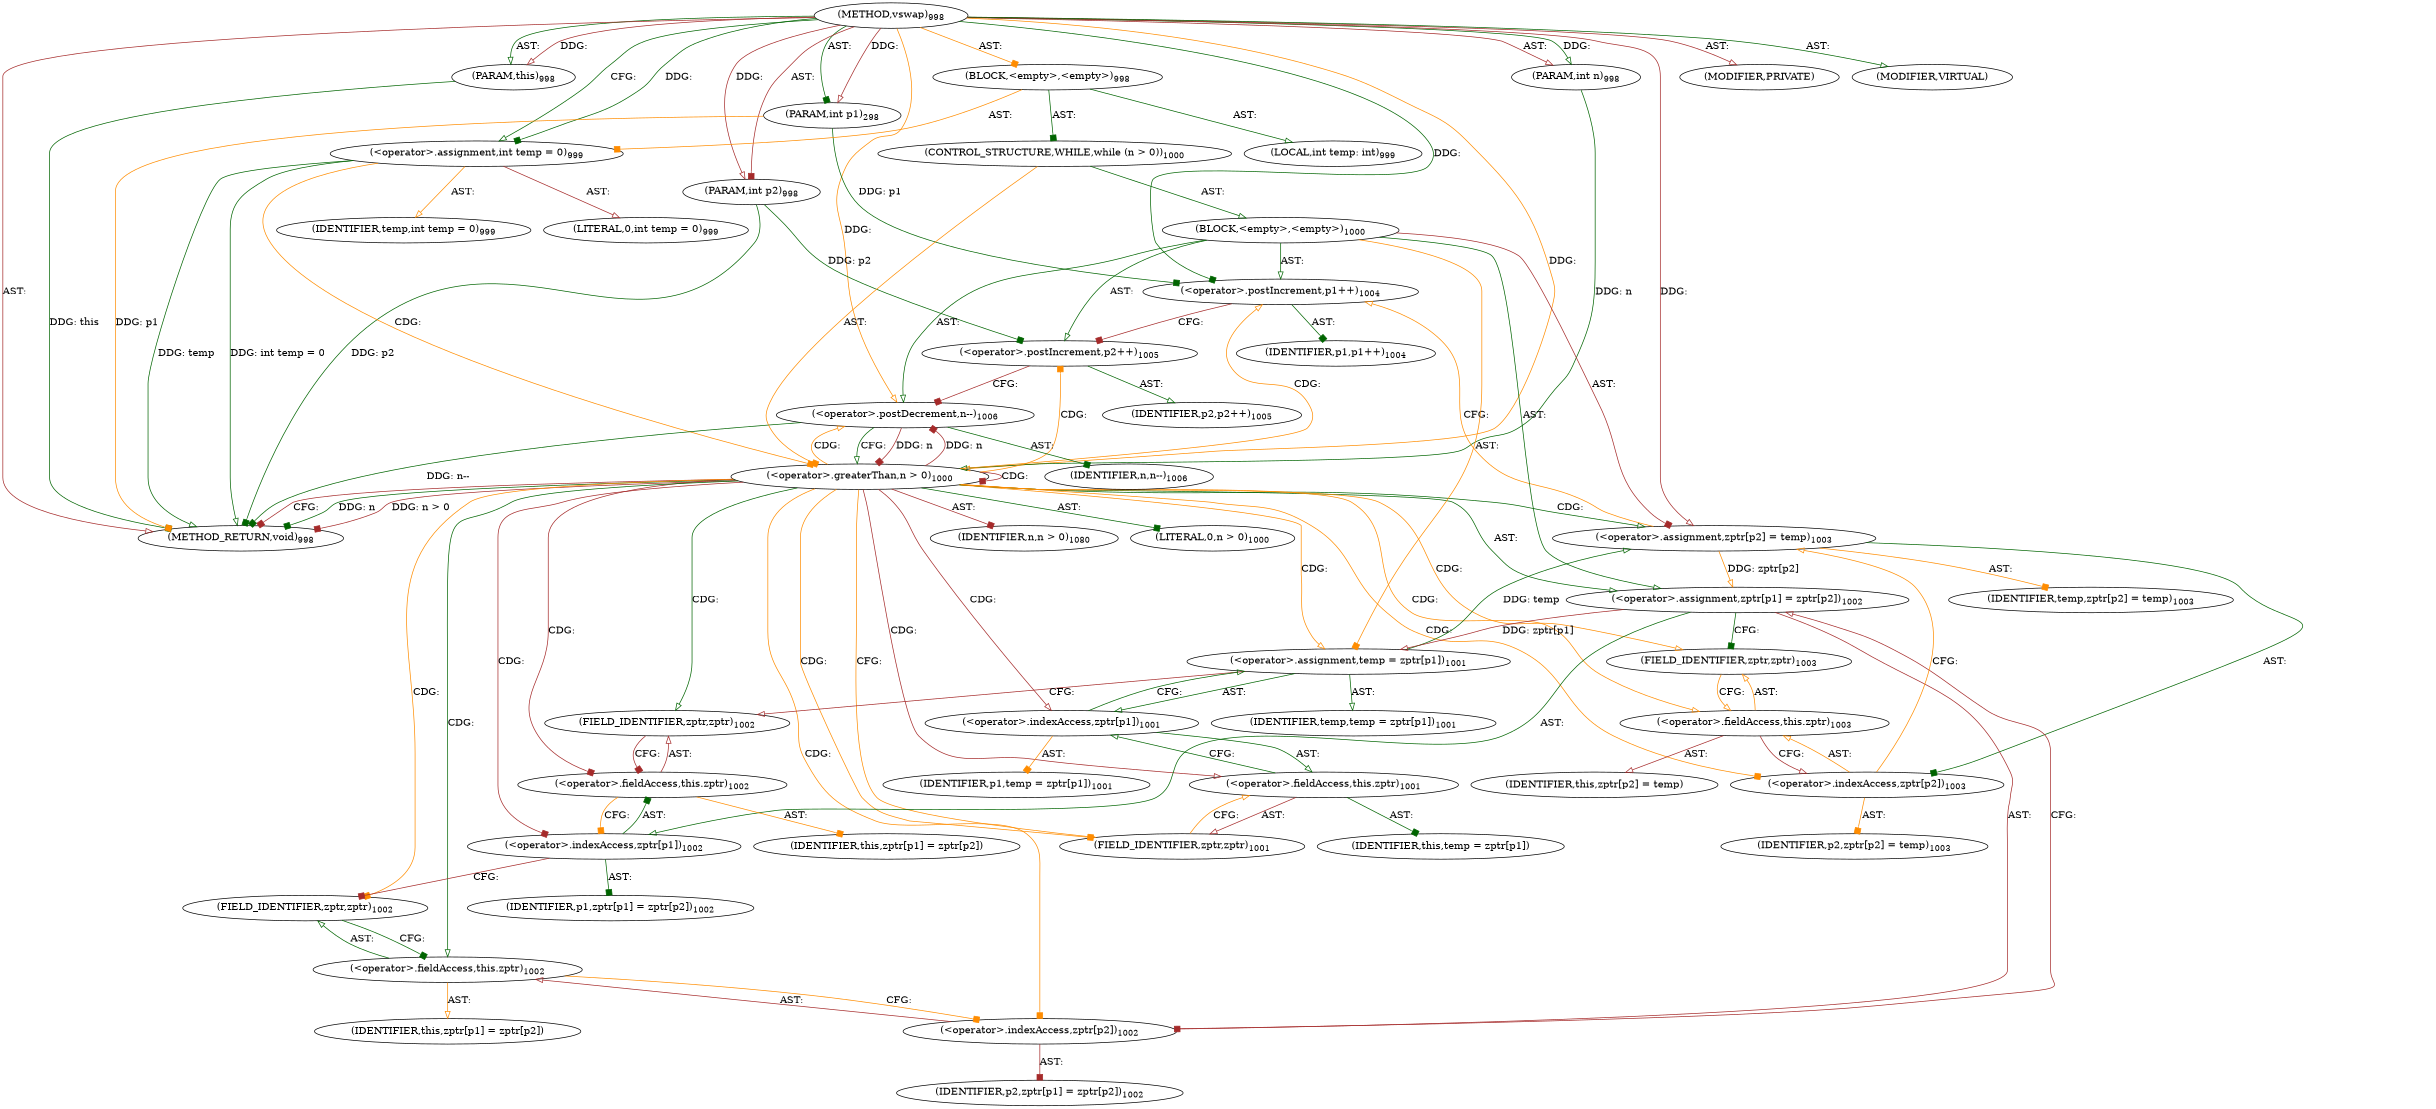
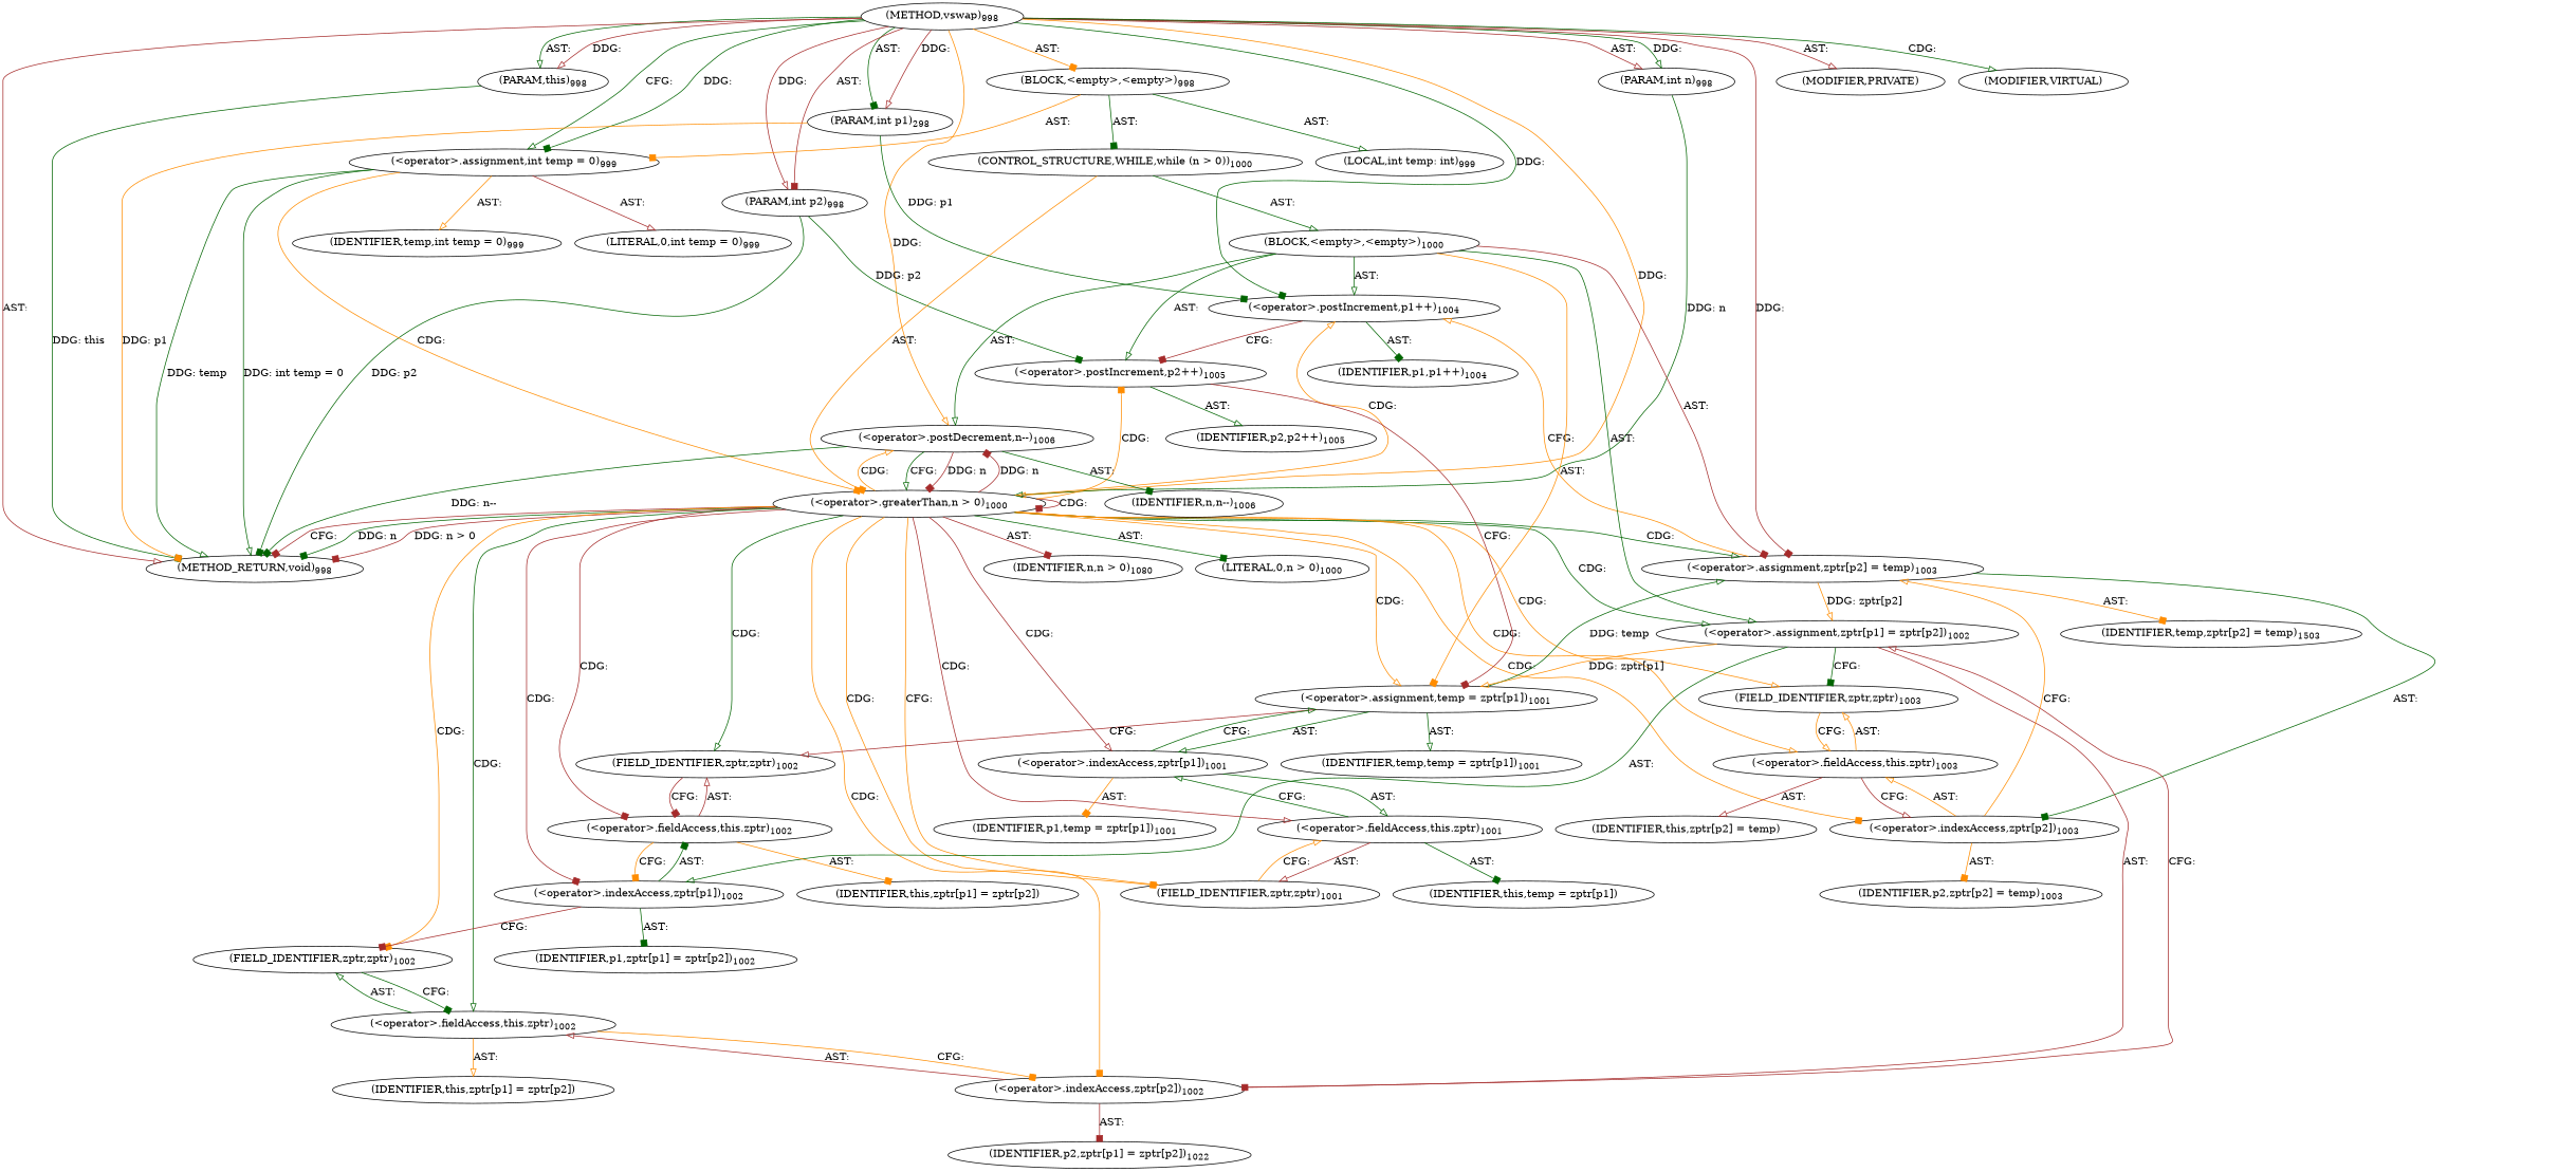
  digraph {
    edge [arrowhead=onormal color=darkgreen]
    n1 [label=<(METHOD,vswap)<SUB>998</SUB>>]
    n2 [label=<(PARAM,this)<SUB>998</SUB>>]
    n3 [label=<(PARAM,int p1)<SUB>298</SUB>>]
    n4 [label=<(PARAM,int p2)<SUB>998</SUB>>]
    n5 [label=<(PARAM,int n)<SUB>998</SUB>>]
    n6 [label=<(BLOCK,&lt;empty&gt;,&lt;empty&gt;)<SUB>998</SUB>>]
    n7 [label=<(&lt;operator&gt;.assignment,int temp = 0)<SUB>999</SUB>>]
    n8 [label=<(&lt;operator&gt;.greaterThan,n &gt; 0)<SUB>1000</SUB>>]
    n9 [label=<(&lt;operator&gt;.assignment,zptr[p2] = temp)<SUB>1003</SUB>>]
    n10 [label=<(&lt;operator&gt;.postIncrement,p1++)<SUB>1004</SUB>>]
    n11 [label=<(&lt;operator&gt;.postDecrement,n--)<SUB>1006</SUB>>]
    n12 [label=<(MODIFIER,PRIVATE)>]
    n13 [label=<(MODIFIER,VIRTUAL)>]
    n14 [label=<(METHOD_RETURN,void)<SUB>998</SUB>>]
    n15 [label=<(&lt;operator&gt;.postIncrement,p2++)<SUB>1005</SUB>>]
    n16 [label=<(LOCAL,int temp: int)<SUB>999</SUB>>]
    n17 [label=<(CONTROL_STRUCTURE,WHILE,while (n &gt; 0))<SUB>1000</SUB>>]
    n18 [label=<(IDENTIFIER,temp,int temp = 0)<SUB>999</SUB>>]
    n19 [label=<(LITERAL,0,int temp = 0)<SUB>999</SUB>>]
    n20 [label=<(IDENTIFIER,n,n &gt; 0)<SUB>1080</SUB>>]
    n21 [label=<(LITERAL,0,n &gt; 0)<SUB>1000</SUB>>]
    n22 [label=<(&lt;operator&gt;.assignment,temp = zptr[p1])<SUB>1001</SUB>>]
    n23 [label=<(&lt;operator&gt;.indexAccess,zptr[p1])<SUB>1001</SUB>>]
    n24 [label=<(&lt;operator&gt;.fieldAccess,this.zptr)<SUB>1001</SUB>>]
    n25 [label=<(FIELD_IDENTIFIER,zptr,zptr)<SUB>1001</SUB>>]
    n26 [label=<(&lt;operator&gt;.assignment,zptr[p1] = zptr[p2])<SUB>1002</SUB>>]
    n27 [label=<(&lt;operator&gt;.indexAccess,zptr[p1])<SUB>1002</SUB>>]
    n28 [label=<(&lt;operator&gt;.fieldAccess,this.zptr)<SUB>1002</SUB>>]
    n29 [label=<(FIELD_IDENTIFIER,zptr,zptr)<SUB>1002</SUB>>]
    n30 [label=<(&lt;operator&gt;.indexAccess,zptr[p2])<SUB>1002</SUB>>]
    n31 [label=<(&lt;operator&gt;.fieldAccess,this.zptr)<SUB>1002</SUB>>]
    n32 [label=<(FIELD_IDENTIFIER,zptr,zptr)<SUB>1002</SUB>>]
    n33 [label=<(&lt;operator&gt;.indexAccess,zptr[p2])<SUB>1003</SUB>>]
    n34 [label=<(&lt;operator&gt;.fieldAccess,this.zptr)<SUB>1003</SUB>>]
    n35 [label=<(FIELD_IDENTIFIER,zptr,zptr)<SUB>1003</SUB>>]
-   n36 [label=<(IDENTIFIER,temp,zptr[p2] = temp)<SUB>1003</SUB>>]
+   n36 [label=<(IDENTIFIER,temp,zptr[p2] = temp)<SUB>1503</SUB>>]
    n37 [label=<(IDENTIFIER,p1,p1++)<SUB>1004</SUB>>]
    n38 [label=<(IDENTIFIER,p2,p2++)<SUB>1005</SUB>>]
    n39 [label=<(IDENTIFIER,n,n--)<SUB>1006</SUB>>]
    n40 [label=<(BLOCK,&lt;empty&gt;,&lt;empty&gt;)<SUB>1000</SUB>>]
    n41 [label=<(IDENTIFIER,temp,temp = zptr[p1])<SUB>1001</SUB>>]
    n42 [label=<(IDENTIFIER,p1,temp = zptr[p1])<SUB>1001</SUB>>]
    n43 [label=<(IDENTIFIER,this,temp = zptr[p1])>]
    n44 [label=<(IDENTIFIER,p1,zptr[p1] = zptr[p2])<SUB>1002</SUB>>]
    n45 [label=<(IDENTIFIER,this,zptr[p1] = zptr[p2])>]
-   n46 [label=<(IDENTIFIER,p2,zptr[p1] = zptr[p2])<SUB>1002</SUB>>]
+   n46 [label=<(IDENTIFIER,p2,zptr[p1] = zptr[p2])<SUB>1022</SUB>>]
    n47 [label=<(IDENTIFIER,this,zptr[p1] = zptr[p2])>]
    n48 [label=<(IDENTIFIER,p2,zptr[p2] = temp)<SUB>1003</SUB>>]
    n49 [label=<(IDENTIFIER,this,zptr[p2] = temp)>]
    n1 -> n2 [label="AST: "]
    n1 -> n2 [color=brown label="DDG: "]
    n1 -> n3 [arrowhead=box label="AST: "]
    n1 -> n3 [color=brown label="DDG: "]
    n1 -> n4 [arrowhead=box color=brown label="AST: "]
    n1 -> n4 [color=brown label="DDG: "]
    n1 -> n5 [color=brown label="AST: "]
    n1 -> n5 [label="DDG: "]
    n1 -> n6 [arrowhead=box color=darkorange label="AST: "]
    n1 -> n7 [label="CFG: "]
    n1 -> n7 [arrowhead=box label="DDG: "]
    n1 -> n8 [color=darkorange label="DDG: "]
-   n1 -> n9 [color=brown label="DDG: "]
+   n1 -> n9 [arrowhead=box color=brown label="DDG: "]
    n1 -> n10 [arrowhead=box label="DDG: "]
    n1 -> n11 [color=darkorange label="DDG: "]
    n1 -> n12 [color=brown label="AST: "]
-   n1 -> n13 [label="AST: "]
+   n1 -> n13 [label="CDG: "]
    n1 -> n14 [color=brown label="AST: "]
    n2 -> n14 [arrowhead=box label="DDG: this"]
    n3 -> n10 [arrowhead=box label="DDG: p1"]
    n3 -> n14 [arrowhead=box color=darkorange label="DDG: p1"]
    n4 -> n14 [arrowhead=box label="DDG: p2"]
    n4 -> n15 [arrowhead=box label="DDG: p2"]
    n5 -> n8 [label="DDG: n"]
    n6 -> n7 [arrowhead=box color=darkorange label="AST: "]
    n6 -> n16 [label="AST: "]
    n6 -> n17 [arrowhead=box label="AST: "]
    n7 -> n8 [arrowhead=box color=darkorange label="CDG: "]
    n7 -> n14 [label="DDG: temp"]
    n7 -> n14 [label="DDG: int temp = 0"]
    n7 -> n18 [color=darkorange label="AST: "]
    n7 -> n19 [color=brown label="AST: "]
    n8 -> n8 [arrowhead=box color=brown label="CDG: "]
    n8 -> n9 [label="CDG: "]
    n8 -> n10 [color=darkorange label="CDG: "]
    n8 -> n11 [arrowhead=box color=brown label="DDG: n"]
    n8 -> n11 [color=darkorange label="CDG: "]
    n8 -> n14 [arrowhead=box color=brown label="CFG: "]
    n8 -> n14 [arrowhead=box label="DDG: n"]
    n8 -> n14 [arrowhead=box color=brown label="DDG: n &gt; 0"]
    n8 -> n15 [arrowhead=box color=darkorange label="CDG: "]
    n8 -> n20 [arrowhead=box color=brown label="AST: "]
    n8 -> n21 [arrowhead=box label="AST: "]
    n8 -> n22 [color=darkorange label="CDG: "]
    n8 -> n23 [color=brown label="CDG: "]
    n8 -> n24 [color=brown label="CDG: "]
    n8 -> n25 [color=darkorange label="CFG: "]
    n8 -> n25 [arrowhead=box color=darkorange label="CDG: "]
-   n8 -> n26 [label="AST: "]
+   n8 -> n26 [label="CDG: "]
    n8 -> n27 [arrowhead=box color=brown label="CDG: "]
    n8 -> n28 [arrowhead=box color=brown label="CDG: "]
    n8 -> n29 [label="CDG: "]
    n8 -> n30 [arrowhead=box color=darkorange label="CDG: "]
    n8 -> n31 [label="CDG: "]
    n8 -> n32 [arrowhead=box color=darkorange label="CDG: "]
    n8 -> n33 [arrowhead=box color=darkorange label="CDG: "]
    n8 -> n34 [color=darkorange label="CDG: "]
    n8 -> n35 [color=darkorange label="CDG: "]
    n9 -> n10 [color=darkorange label="CFG: "]
    n9 -> n26 [color=darkorange label="DDG: zptr[p2]"]
    n9 -> n33 [arrowhead=box label="AST: "]
    n9 -> n36 [arrowhead=box color=darkorange label="AST: "]
    n10 -> n15 [arrowhead=box color=brown label="CFG: "]
    n10 -> n37 [arrowhead=box label="AST: "]
    n11 -> n8 [label="CFG: "]
    n11 -> n8 [arrowhead=box color=brown label="DDG: n"]
    n11 -> n14 [arrowhead=box label="DDG: n--"]
    n11 -> n39 [arrowhead=box label="AST: "]
-   n15 -> n11 [arrowhead=box color=brown label="CFG: "]
+   n15 -> n22 [arrowhead=box color=brown label="CFG: "]
    n15 -> n38 [label="AST: "]
    n17 -> n8 [arrowhead=box color=darkorange label="AST: "]
    n17 -> n40 [label="AST: "]
    n22 -> n9 [label="DDG: temp"]
    n22 -> n23 [label="AST: "]
    n22 -> n29 [color=brown label="CFG: "]
    n22 -> n41 [label="AST: "]
    n23 -> n22 [label="CFG: "]
    n23 -> n24 [label="AST: "]
    n23 -> n42 [arrowhead=box color=darkorange label="AST: "]
    n24 -> n23 [label="CFG: "]
    n24 -> n25 [color=brown label="AST: "]
    n24 -> n43 [arrowhead=box label="AST: "]
    n25 -> n24 [color=darkorange label="CFG: "]
-   n26 -> n22 [color=brown label="DDG: zptr[p1]"]
+   n26 -> n22 [color=darkorange label="DDG: zptr[p1]"]
    n26 -> n27 [label="AST: "]
    n26 -> n30 [arrowhead=box color=brown label="AST: "]
    n26 -> n35 [arrowhead=box label="CFG: "]
    n27 -> n28 [arrowhead=box label="AST: "]
    n27 -> n32 [arrowhead=box color=brown label="CFG: "]
    n27 -> n44 [arrowhead=box label="AST: "]
    n28 -> n27 [arrowhead=box color=darkorange label="CFG: "]
    n28 -> n29 [color=brown label="AST: "]
    n28 -> n45 [arrowhead=box color=darkorange label="AST: "]
    n29 -> n28 [arrowhead=box color=brown label="CFG: "]
    n30 -> n26 [color=brown label="CFG: "]
    n30 -> n31 [color=brown label="AST: "]
    n30 -> n46 [arrowhead=box color=brown label="AST: "]
    n31 -> n30 [arrowhead=box color=darkorange label="CFG: "]
    n31 -> n32 [label="AST: "]
    n31 -> n47 [color=darkorange label="AST: "]
    n32 -> n31 [arrowhead=box label="CFG: "]
    n33 -> n9 [color=darkorange label="CFG: "]
    n33 -> n34 [color=darkorange label="AST: "]
    n33 -> n48 [arrowhead=box color=darkorange label="AST: "]
    n34 -> n33 [color=brown label="CFG: "]
    n34 -> n35 [color=darkorange label="AST: "]
    n34 -> n49 [color=brown label="AST: "]
    n35 -> n34 [color=darkorange label="CFG: "]
    n40 -> n9 [arrowhead=box color=brown label="AST: "]
    n40 -> n10 [label="AST: "]
    n40 -> n11 [label="AST: "]
    n40 -> n15 [label="AST: "]
    n40 -> n22 [arrowhead=box color=darkorange label="AST: "]
    n40 -> n26 [label="AST: "]
  }
